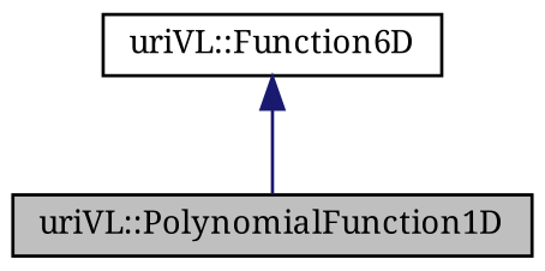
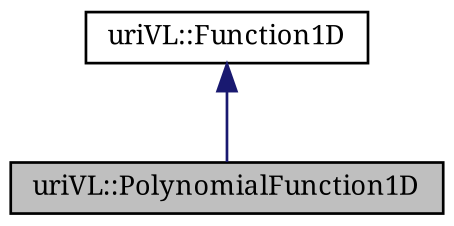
  digraph {
    fontname="Noto Serif"
    node [color=black fontname="Noto Serif" fontsize=10 shape=record style=filled]
    n1 [fillcolor=grey75 fontcolor=black height=0.2 label="uriVL::PolynomialFunction1D" width=0.4]
-   n2 [fillcolor=white height=0.2 label="uriVL::Function6D" width=0.4]
+   n2 [fillcolor=white height=0.2 label="uriVL::Function1D" width=0.4]
    n2 -> n1 [color=midnightblue dir=back fontname="Noto Serif" fontsize=10 labelfontname=Helvetica labelfontsize=10 style=solid]
  }
